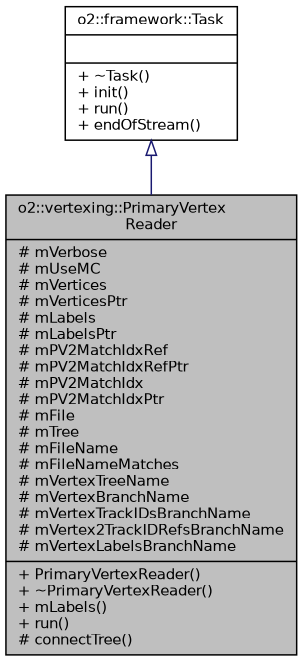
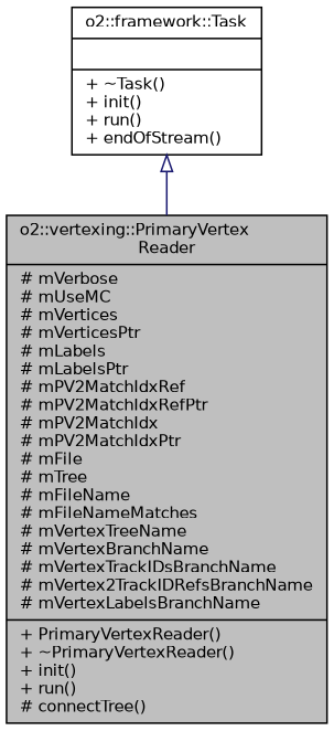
  digraph {
    node [color=black fontname=Helvetica fontsize=10 shape=record]
-   n1 [fillcolor=grey75 fontcolor=black height=0.2 label="{o2::vertexing::PrimaryVertex\lReader\n|# mVerbose\l# mUseMC\l# mVertices\l# mVerticesPtr\l# mLabels\l# mLabelsPtr\l# mPV2MatchIdxRef\l# mPV2MatchIdxRefPtr\l# mPV2MatchIdx\l# mPV2MatchIdxPtr\l# mFile\l# mTree\l# mFileName\l# mFileNameMatches\l# mVertexTreeName\l# mVertexBranchName\l# mVertexTrackIDsBranchName\l# mVertex2TrackIDRefsBranchName\l# mVertexLabelsBranchName\l|+ PrimaryVertexReader()\l+ ~PrimaryVertexReader()\l+ mLabels()\l+ run()\l# connectTree()\l}" style=filled width=0.4]
+   n1 [fillcolor=grey75 fontcolor=black height=0.2 label="{o2::vertexing::PrimaryVertex\lReader\n|# mVerbose\l# mUseMC\l# mVertices\l# mVerticesPtr\l# mLabels\l# mLabelsPtr\l# mPV2MatchIdxRef\l# mPV2MatchIdxRefPtr\l# mPV2MatchIdx\l# mPV2MatchIdxPtr\l# mFile\l# mTree\l# mFileName\l# mFileNameMatches\l# mVertexTreeName\l# mVertexBranchName\l# mVertexTrackIDsBranchName\l# mVertex2TrackIDRefsBranchName\l# mVertexLabelsBranchName\l|+ PrimaryVertexReader()\l+ ~PrimaryVertexReader()\l+ init()\l+ run()\l# connectTree()\l}" style=filled width=0.4]
    n2 [height=0.2 label="{o2::framework::Task\n||+ ~Task()\l+ init()\l+ run()\l+ endOfStream()\l}" width=0.4]
    n2 -> n1 [arrowtail=onormal color=midnightblue dir=back fontname=Helvetica fontsize=10 labelfontname=Helvetica labelfontsize=10 style=solid]
  }
